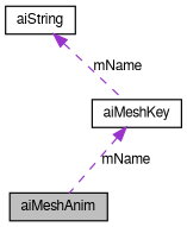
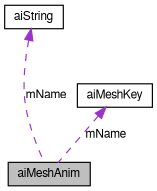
  digraph {
    node [color=black fontname=FreeSans fontsize=10 shape=record]
    edge [color=darkorchid3 dir=back fontname=FreeSans fontsize=10 labelfontname=FreeSans labelfontsize=10 style=dashed]
    n1 [fillcolor=grey75 fontcolor=black height=0.2 label=aiMeshAnim style=filled width=0.4]
    n2 [height=0.2 label=aiMeshKey width=0.4]
    n3 [height=0.2 label=aiString width=0.4]
    n2 -> n1 [label=mName]
-   n3 -> n2 [label=mName]
+   n3 -> n1 [label=mName]
  }
